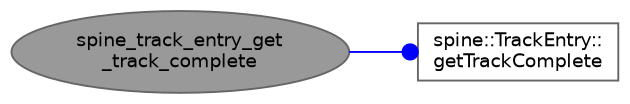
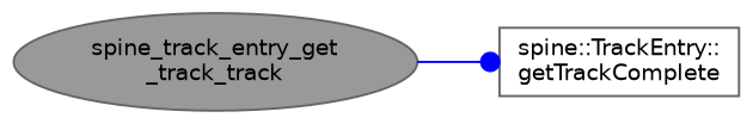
  digraph {
    rankdir=LR
    node [fontname=Helvetica fontsize=10 style=filled]
-   n1 [color=gray40 fillcolor=grey60 fontcolor=black height=0.2 label="spine_track_entry_get\l_track_complete" shape=ellipse width=0.4]
+   n1 [color=gray40 fillcolor=grey60 fontcolor=black height=0.2 label="spine_track_entry_get\l_track_track" shape=ellipse width=0.4]
    n2 [color=grey40 fillcolor=white height=0.2 label="spine::TrackEntry::\lgetTrackComplete" shape=box width=0.4]
    n1 -> n2 [color=blue fontname=Helvetica fontsize=10 labelfontname=Helvetica labelfontsize=10 style=solid arrowhead=dot]
  }
